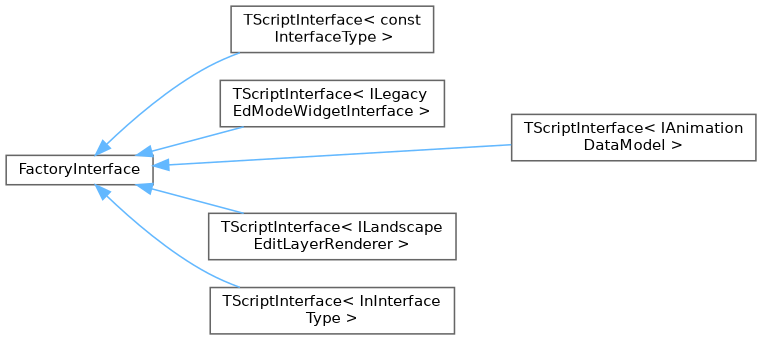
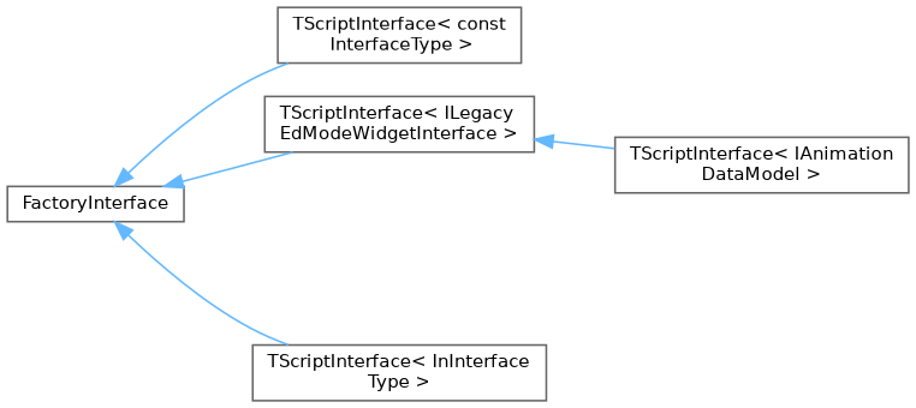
  digraph {
    rankdir=LR
    node [color=grey40 fillcolor=white fontname=Helvetica fontsize=10 shape=box style=filled]
    edge [color=steelblue1 dir=back fontname=Helvetica fontsize=10 labelfontname=Helvetica labelfontsize=10 style=solid]
    n1 [height=0.2 label=FactoryInterface width=0.4]
    n2 [height=0.2 label="TScriptInterface\< const\l InterfaceType \>" width=0.4]
    n3 [height=0.2 label="TScriptInterface\< ILegacy\lEdModeWidgetInterface \>" width=0.4]
    n4 [height=0.2 label="TScriptInterface\< IAnimation\lDataModel \>" width=0.4]
-   n5 [height=0.2 label="TScriptInterface\< ILandscape\lEditLayerRenderer \>" width=0.4]
    n6 [height=0.2 label="TScriptInterface\< InInterface\lType \>" width=0.4]
    n1 -> n2
    n1 -> n3
-   n1 -> n4
-   n1 -> n5
+   n3 -> n4
    n1 -> n6
  }
